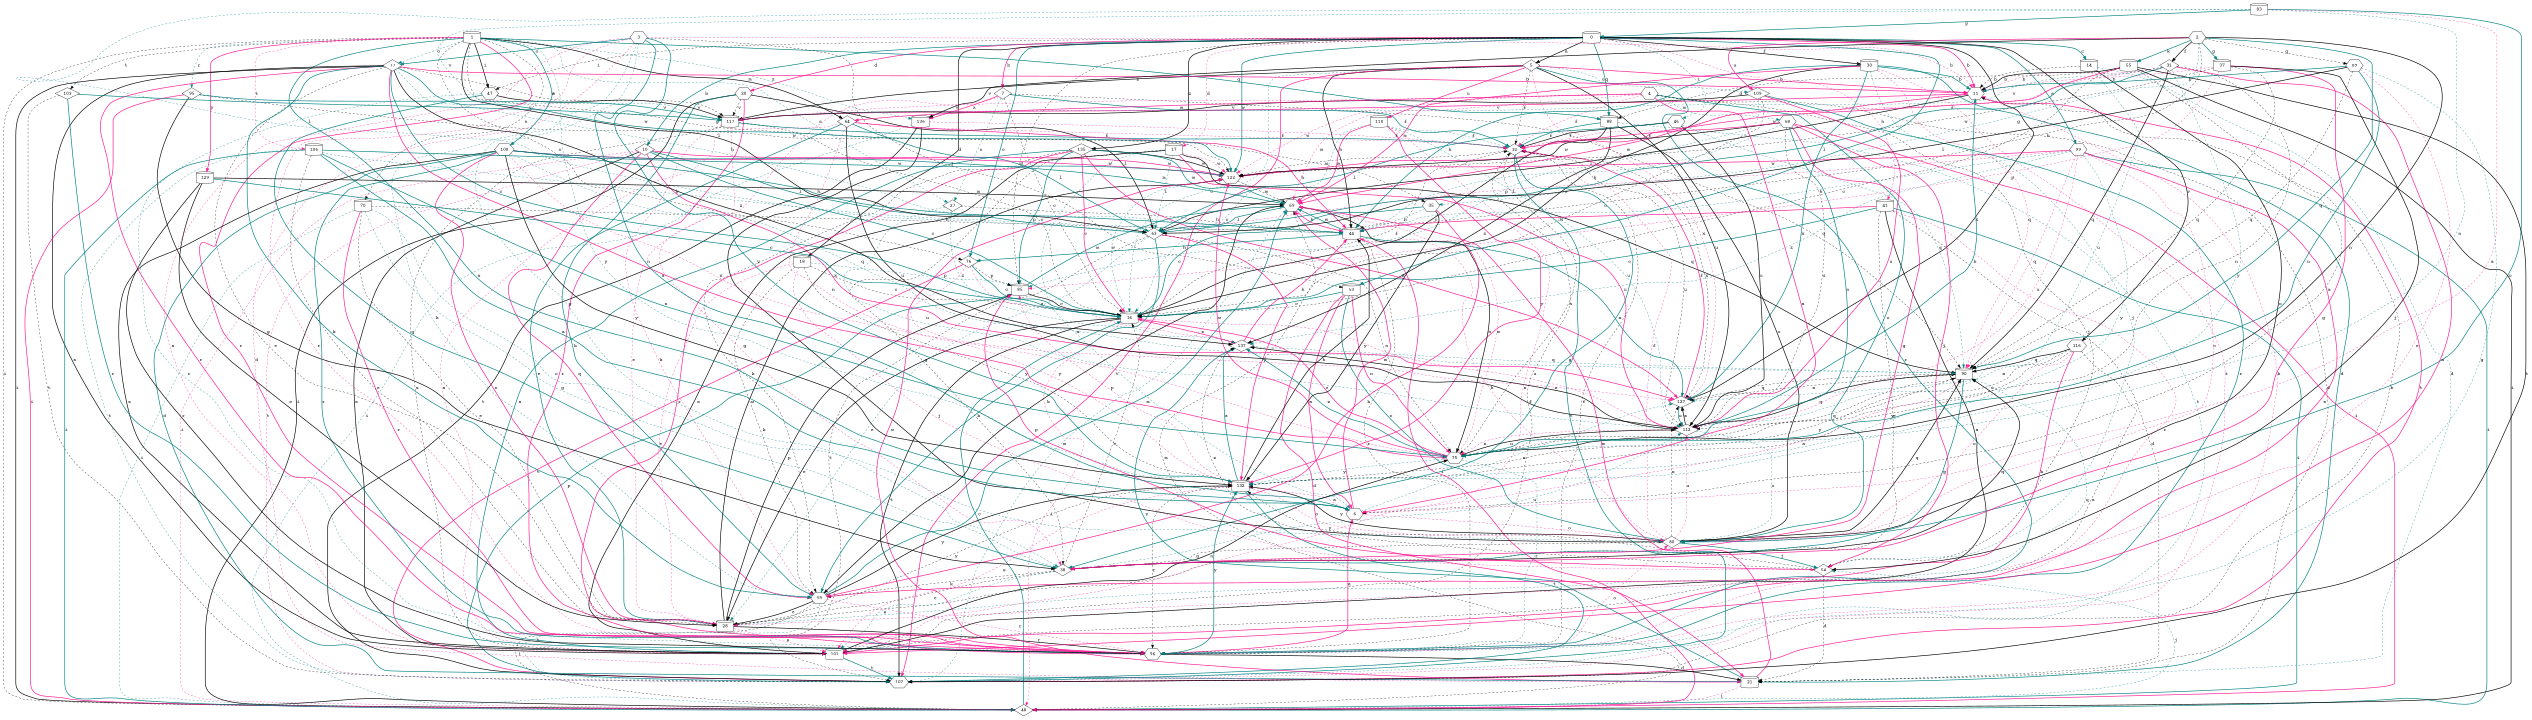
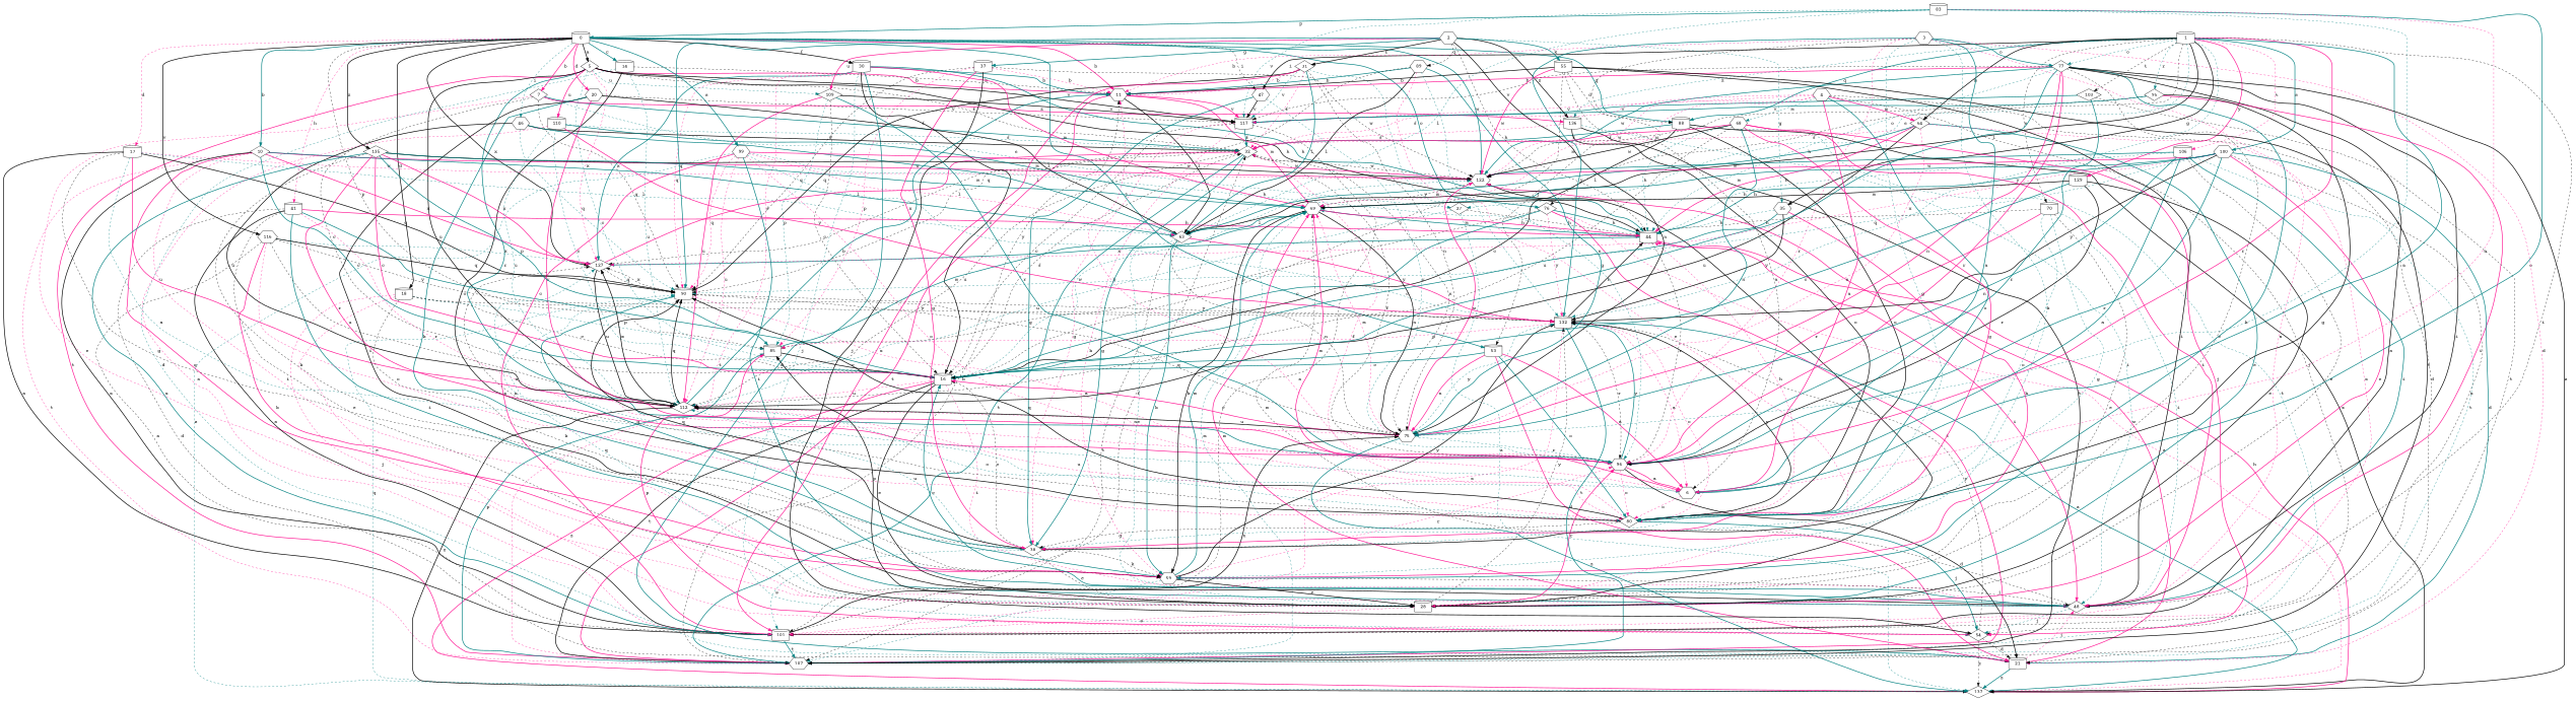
  strict digraph {
    fontname="Courier Prime"
    node [fontname="Courier Prime" shape=cylinder]
    edge [color=black fontname="Courier Prime" style=bold]
    5 [shape=diamond]
    0
    7 [shape=diamond]
    10 [shape=diamond]
    11 [shape=hexagon]
    14
    17
    18
    20 [shape=hexagon]
    30
    41
    46 [shape=hexagon]
    47 [shape=hexagon]
    53
    76 [shape=diamond]
    85
    88
    99 [shape=hexagon]
    116 [shape=hexagon]
    122 [shape=hexagon]
    127 [shape=diamond]
    135 [shape=diamond]
    96 [shape=hexagon]
    44
    109 [shape=diamond]
    32 [shape=diamond]
    117
    16
    107 [shape=hexagon]
    110
    112 [shape=diamond]
    27 [shape=diamond]
    136
    90
    28
    48 [shape=diamond]
    63 [shape=diamond]
    59 [shape=hexagon]
    101
    69 [shape=hexagon]
    21
    80 [shape=diamond]
    6 [shape=hexagon]
    38 [shape=diamond]
    132
    54 [shape=diamond]
    75 [shape=hexagon]
    137 [shape=diamond]
    83
    1
    35 [shape=hexagon]
    64 [shape=diamond]
    70
    77 [shape=diamond]
    95 [shape=diamond]
    100 [shape=hexagon]
    103 [shape=diamond]
    106
    129
    2 [shape=hexagon]
    31 [shape=diamond]
    37
    55
    89 [shape=hexagon]
    3 [shape=hexagon]
    4 [shape=hexagon]
    68 [shape=hexagon]
    5 -> 11 [color=deeppink label=b]
    5 -> 127 [color=deeppink label=x style=dashed]
    5 -> 96 [color=teal label=r]
    5 -> 44 [label=h]
    5 -> 109 [color=teal label=u style=dashed]
    5 -> 32 [label=f style=dashed]
    5 -> 117 [label=v]
    5 -> 16 [color=teal label=c style=dashed]
    5 -> 107 [color=deeppink label=t]
    5 -> 110 [color=deeppink label=u]
    5 -> 112 [label=u]
    0 -> 5 [label=a]
    0 -> 7 [color=deeppink label=b]
    0 -> 10 [color=teal label=b]
    0 -> 11 [color=deeppink label=b]
    0 -> 14 [color=teal label=c]
    0 -> 17 [color=deeppink label=d style=dashed]
    0 -> 18 [label=d]
    0 -> 20 [color=deeppink label=d]
    0 -> 30 [label=f]
    0 -> 41 [color=deeppink label=h style=dashed]
    0 -> 46 [color=teal label=i style=dashed]
    0 -> 47 [label=i style=dashed]
    0 -> 53 [color=teal label=j]
    0 -> 76 [color=teal label=o]
    0 -> 85 [label=p style=dashed]
    0 -> 88 [color=teal label=q]
    0 -> 99 [color=teal label=s]
    0 -> 116 [label=v]
    0 -> 122 [color=teal label=w]
    0 -> 127 [label=x]
    0 -> 135 [label=z]
    7 -> 32 [color=teal label=f]
    7 -> 16 [label=c style=dashed]
    7 -> 27 [color=teal label=e style=dashed]
    7 -> 136 [color=deeppink label=z]
    7 -> 90 [label=q style=dashed]
    7 -> 28 [color=deeppink label=e style=dashed]
    10 -> 122 [color=deeppink label=w]
    10 -> 127 [color=deeppink label=x]
    10 -> 16 [color=teal label=c]
    10 -> 107 [color=deeppink label=t style=dashed]
    10 -> 48 [color=deeppink label=i style=dashed]
    10 -> 63 [color=teal label=l]
    10 -> 59 [color=deeppink label=q]
    10 -> 101 [label=s]
    11 -> 117 [color=deeppink label=v]
    11 -> 107 [color=deeppink label=t]
    11 -> 63 [label=l]
    11 -> 69 [color=deeppink label=m]
    14 -> 11 [label=b style=dashed]
    14 -> 112 [color=teal label=u style=dashed]
    14 -> 21 [color=teal label=d style=dashed]
    14 -> 80 [label=o]
    17 -> 122 [color=deeppink label=w style=dashed]
    17 -> 112 [color=deeppink label=u]
    17 -> 90 [label=q]
    17 -> 63 [color=teal label=l style=dashed]
    17 -> 101 [label=s]
    17 -> 6 [color=teal label=a style=dashed]
    17 -> 38 [label=g style=dashed]
    18 -> 85 [color=teal label=p style=dashed]
    18 -> 16 [label=c style=dashed]
    18 -> 28 [color=deeppink label=e style=dashed]
    18 -> 59 [label=k style=dashed]
    18 -> 132 [label=y style=dashed]
    18 -> 54 [color=deeppink label=j style=dashed]
    20 -> 96 [color=deeppink label=r]
    20 -> 117 [label=v style=dashed]
    20 -> 48 [label=i]
    20 -> 63 [label=l]
    20 -> 59 [color=teal label=k]
    30 -> 11 [color=teal label=b]
    30 -> 127 [color=teal label=x]
    30 -> 44 [color=teal label=h]
    30 -> 16 [label=c]
    30 -> 107 [color=deeppink label=t style=dashed]
    30 -> 90 [color=deeppink label=q style=dashed]
    30 -> 69 [color=deeppink label=m]
    30 -> 21 [color=teal label=d]
    30 -> 54 [color=teal label=j style=dashed]
    41 -> 96 [color=deeppink label=r style=dashed]
    41 -> 44 [color=deeppink label=h]
    41 -> 16 [color=teal label=c]
    41 -> 28 [label=e style=dashed]
    41 -> 48 [color=teal label=i]
    41 -> 101 [label=s]
    41 -> 21 [label=d style=dashed]
    46 -> 32 [label=f]
    46 -> 112 [label=u]
    46 -> 90 [color=teal label=q style=dashed]
    46 -> 63 [color=teal label=l]
    47 -> 96 [color=teal label=r style=dashed]
    47 -> 117 [label=v]
    47 -> 38 [color=teal label=g]
    53 -> 16 [color=teal label=c]
    53 -> 21 [color=deeppink label=d]
    53 -> 80 [color=teal label=o]
    53 -> 6 [color=deeppink label=a]
    53 -> 75 [color=deeppink label=n]
    76 -> 85 [label=p style=dashed]
-   44 -> 76 [color=teal label=h]
+   76 -> 44 [color=teal label=h]
    76 -> 16 [color=teal label=c]
    76 -> 107 [color=deeppink label=t]
    76 -> 132 [color=deeppink label=y style=dashed]
    76 -> 137 [color=deeppink label=z style=dashed]
    85 -> 16 [label=c]
    85 -> 69 [color=teal label=m]
    88 -> 32 [color=teal label=f]
    88 -> 16 [label=c]
    88 -> 107 [color=teal label=t style=dashed]
    88 -> 80 [label=o]
    88 -> 137 [label=z]
    99 -> 122 [color=deeppink label=w]
    99 -> 44 [color=teal label=h style=dashed]
    99 -> 112 [color=deeppink label=u style=dashed]
    99 -> 90 [color=deeppink label=q style=dashed]
    99 -> 48 [color=teal label=i]
    99 -> 63 [color=deeppink label=l style=dashed]
    99 -> 101 [color=deeppink label=s]
    99 -> 80 [color=deeppink label=o style=dashed]
    99 -> 132 [color=teal label=y style=dashed]
    99 -> 137 [color=teal label=z style=dashed]
    116 -> 127 [color=teal label=x style=dashed]
    116 -> 112 [label=u style=dashed]
    116 -> 90 [label=q]
    116 -> 59 [color=deeppink label=k]
    116 -> 101 [label=s style=dashed]
    116 -> 80 [color=deeppink label=o style=dashed]
    116 -> 132 [label=y style=dashed]
    122 -> 69 [label=m style=dashed]
    127 -> 32 [color=deeppink label=f]
-   127 -> 112 [color=teal label=u]
+   127 -> 112 [label=u]
    127 -> 90 [label=q style=dashed]
    135 -> 85 [color=teal label=p]
    135 -> 122 [label=w]
    135 -> 127 [color=deeppink label=x]
    135 -> 96 [color=deeppink label=r]
    135 -> 16 [color=deeppink label=c]
    135 -> 59 [label=k style=dashed]
    135 -> 101 [color=teal label=s]
    135 -> 69 [color=teal label=m]
    96 -> 11 [color=deeppink label=b style=dashed]
    96 -> 32 [label=f style=dashed]
    96 -> 21 [label=d]
    96 -> 80 [color=deeppink label=o style=dashed]
    96 -> 6 [color=deeppink label=a]
    96 -> 132 [color=teal label=y]
    44 -> 127 [color=teal label=x]
    44 -> 96 [label=r style=dashed]
    44 -> 48 [color=deeppink label=i]
    44 -> 69 [color=teal label=m]
    109 -> 85 [color=teal label=p style=dashed]
    109 -> 96 [color=teal label=r]
    109 -> 117 [label=v]
    109 -> 16 [label=c style=dashed]
    109 -> 112 [color=deeppink label=u]
    32 -> 122 [label=w style=dashed]
    32 -> 127 [label=x style=dashed]
    32 -> 107 [color=teal label=t]
    32 -> 112 [label=u style=dashed]
    32 -> 38 [color=teal label=g]
    32 -> 75 [label=n style=dashed]
    117 -> 32 [color=teal label=f]
    117 -> 16 [label=c style=dashed]
    117 -> 59 [color=deeppink label=k style=dashed]
    117 -> 101 [label=s style=dashed]
    117 -> 38 [color=deeppink label=g style=dashed]
    16 -> 122 [color=teal label=w style=dashed]
    16 -> 32 [label=f style=dashed]
    16 -> 107 [label=t]
    16 -> 112 [color=deeppink label=u style=dashed]
    16 -> 28 [label=e]
    16 -> 48 [color=deeppink label=i style=dashed]
    16 -> 137 [color=deeppink label=z]
    107 -> 11 [label=b style=dashed]
    107 -> 85 [color=teal label=p]
    107 -> 69 [color=teal label=m style=dashed]
    110 -> 32 [color=teal label=f style=dashed]
    110 -> 16 [color=teal label=c style=dashed]
    110 -> 112 [color=teal label=u style=dashed]
    110 -> 101 [color=deeppink label=s style=dashed]
-   110 -> 69 [color=deeppink label=m]
+   110 -> 69 [color=teal label=m]
    110 -> 132 [color=deeppink label=y]
    112 -> 11 [color=teal label=b]
    112 -> 127 [label=x]
    112 -> 90 [label=q]
    112 -> 80 [color=teal label=o style=dashed]
    112 -> 75 [color=deeppink label=n style=dashed]
    112 -> 137 [label=z]
    27 -> 44 [label=h style=dashed]
    27 -> 112 [color=teal label=u style=dashed]
    27 -> 137 [color=teal label=z style=dashed]
    136 -> 32 [color=deeppink label=f style=dashed]
    136 -> 107 [label=t]
    136 -> 48 [color=teal label=i style=dashed]
    136 -> 80 [label=o]
    90 -> 127 [label=x style=dashed]
    90 -> 6 [color=deeppink label=a style=dashed]
    90 -> 38 [color=teal label=g]
    90 -> 132 [label=y style=dashed]
    28 -> 85 [label=p]
    28 -> 122 [label=w]
-   28 -> 96 [label=r]
+   28 -> 96 [color=deeppink label=r]
    28 -> 90 [color=teal label=q style=dashed]
    28 -> 101 [color=deeppink label=s style=dashed]
    28 -> 132 [label=y style=dashed]
    48 -> 16 [color=teal label=c]
    48 -> 69 [label=m style=dashed]
    48 -> 54 [color=teal label=j style=dashed]
    63 -> 107 [label=t style=dashed]
    63 -> 28 [color=teal label=e style=dashed]
    63 -> 59 [color=teal label=k]
    63 -> 132 [color=deeppink label=y]
    63 -> 75 [label=n style=dashed]
    59 -> 96 [color=deeppink label=r style=dashed]
    59 -> 107 [color=teal label=t style=dashed]
    59 -> 28 [label=e]
    59 -> 48 [label=i style=dashed]
    59 -> 69 [color=teal label=m]
    59 -> 132 [label=y]
    101 -> 32 [label=f style=dashed]
    101 -> 107 [color=teal label=t]
    101 -> 75 [label=n]
    69 -> 44 [color=deeppink label=h]
    69 -> 63 [color=teal label=l]
    69 -> 59 [label=k]
    69 -> 75 [label=n]
    21 -> 122 [color=deeppink label=w]
    21 -> 48 [color=deeppink label=i style=dashed]
    21 -> 69 [color=deeppink label=m]
    21 -> 137 [color=teal label=z]
    80 -> 127 [label=x style=dashed]
    80 -> 44 [color=deeppink label=h style=dashed]
    80 -> 32 [color=deeppink label=f style=dashed]
    80 -> 112 [color=deeppink label=u style=dashed]
    80 -> 90 [label=q]
    80 -> 38 [label=g style=dashed]
    80 -> 132 [label=y]
    80 -> 54 [color=teal label=j]
    6 -> 127 [color=teal label=x style=dashed]
    6 -> 69 [color=deeppink label=m]
    6 -> 80 [color=deeppink label=o style=dashed]
    38 -> 16 [label=c style=dashed]
    38 -> 112 [color=teal label=u style=dashed]
    38 -> 90 [label=q]
    38 -> 28 [label=e style=dashed]
    38 -> 59 [label=k style=dashed]
    38 -> 101 [color=teal label=s style=dashed]
    132 -> 85 [color=deeppink label=p style=dashed]
    132 -> 96 [label=r style=dashed]
    132 -> 44 [label=h]
    132 -> 107 [color=teal label=t]
    132 -> 101 [color=deeppink label=s style=dashed]
    132 -> 80 [color=deeppink label=o style=dashed]
    132 -> 6 [color=deeppink label=a style=dashed]
    132 -> 137 [color=teal label=z]
    54 -> 85 [color=deeppink label=p]
    54 -> 21 [label=d style=dashed]
    54 -> 132 [label=y style=dashed]
    54 -> 137 [label=z style=dashed]
    75 -> 122 [color=deeppink label=w]
    75 -> 96 [color=teal label=r style=dashed]
    75 -> 16 [color=deeppink label=c]
    75 -> 112 [label=u]
    75 -> 90 [label=q style=dashed]
    75 -> 69 [color=deeppink label=m style=dashed]
    75 -> 132 [color=teal label=y style=dashed]
    75 -> 137 [color=teal label=z]
    137 -> 44 [color=deeppink label=h]
    137 -> 90 [color=teal label=q style=dashed]
    83 -> 0 [color=teal label=p]
    83 -> 117 [color=teal label=v style=dashed]
    83 -> 63 [color=teal label=l style=dashed]
    83 -> 80 [color=teal label=o]
    83 -> 6 [color=deeppink label=a style=dashed]
    83 -> 75 [color=teal label=n style=dashed]
    1 -> 47 [label=i]
    1 -> 76 [label=o style=dashed]
    1 -> 88 [color=teal label=q]
    1 -> 96 [color=deeppink label=r]
    1 -> 27 [color=teal label=e style=dashed]
    1 -> 136 [color=teal label=z style=dashed]
    1 -> 48 [label=i style=dashed]
    1 -> 63 [label=l]
    1 -> 6 [color=teal label=a]
    1 -> 132 [color=teal label=y style=dashed]
-   1 -> 35 [label=g style=dashed]
+   1 -> 35 [label=g]
    1 -> 64 [label=m]
    1 -> 70 [label=n style=dashed]
    1 -> 77 [color=teal label=o style=dashed]
    1 -> 95 [color=teal label=r style=dashed]
    1 -> 100 [color=teal label=s]
    1 -> 103 [label=t style=dashed]
    1 -> 106 [color=deeppink label=t style=dashed]
    1 -> 129 [color=deeppink label=y]
    35 -> 44 [color=teal label=h style=dashed]
    35 -> 16 [color=teal label=c]
    35 -> 59 [color=deeppink label=k]
    35 -> 132 [label=y]
    64 -> 44 [color=deeppink label=h]
    64 -> 32 [color=deeppink label=f style=dashed]
    64 -> 112 [label=u]
    64 -> 28 [color=teal label=e]
    64 -> 63 [color=teal label=l]
    64 -> 101 [color=deeppink label=s style=dashed]
    64 -> 75 [color=deeppink label=n style=dashed]
    70 -> 96 [color=deeppink label=r]
    70 -> 44 [label=h style=dashed]
    70 -> 28 [label=e style=dashed]
    70 -> 48 [color=teal label=i style=dashed]
    70 -> 80 [color=teal label=o style=dashed]
    70 -> 38 [color=teal label=g style=dashed]
    77 -> 11 [color=deeppink label=b]
    77 -> 122 [color=teal label=w]
    77 -> 96 [color=deeppink label=r]
    77 -> 44 [color=teal label=h style=dashed]
    77 -> 117 [label=v style=dashed]
    77 -> 16 [color=teal label=c]
    77 -> 28 [label=e style=dashed]
    77 -> 48 [label=i]
    77 -> 59 [color=teal label=k]
    77 -> 101 [label=s]
    77 -> 75 [color=deeppink label=n]
    77 -> 137 [label=z]
    95 -> 122 [label=w style=dashed]
    95 -> 117 [color=teal label=v]
    95 -> 48 [color=deeppink label=i]
    95 -> 38 [label=g]
    100 -> 122 [color=deeppink label=w]
    100 -> 127 [color=deeppink label=x style=dashed]
    100 -> 96 [color=teal label=r]
    100 -> 44 [color=teal label=h]
    100 -> 90 [color=teal label=q style=dashed]
    100 -> 28 [color=deeppink label=e]
-   100 -> 101 [label=s]
+   100 -> 101 [label=s style=dashed]
    100 -> 69 [color=teal label=m]
    100 -> 21 [color=teal label=d]
    100 -> 132 [label=y]
    103 -> 96 [color=teal label=r]
    103 -> 117 [color=teal label=v]
    103 -> 107 [label=t style=dashed]
    106 -> 122 [color=teal label=w]
    106 -> 44 [color=teal label=h style=dashed]
    106 -> 107 [color=teal label=t style=dashed]
    106 -> 28 [label=e style=dashed]
    106 -> 48 [color=teal label=i]
    106 -> 6 [color=teal label=a]
    106 -> 75 [color=teal label=n]
    129 -> 96 [label=r]
    129 -> 16 [color=teal label=c]
    129 -> 28 [label=e]
    129 -> 69 [label=m]
    2 -> 44 [label=h style=dashed]
    2 -> 109 [color=deeppink label=u]
    2 -> 136 [label=z]
    2 -> 90 [color=teal label=q]
    2 -> 75 [label=n]
    2 -> 35 [color=teal label=g style=dashed]
    2 -> 31 [label=f]
    2 -> 37 [color=teal label=g]
    2 -> 55 [color=teal label=k]
    2 -> 89 [label=q style=dashed]
    31 -> 11 [color=deeppink label=b style=dashed]
    31 -> 32 [color=deeppink label=f style=dashed]
    31 -> 117 [color=teal label=v style=dashed]
    31 -> 90 [label=q]
    31 -> 63 [color=teal label=l]
    31 -> 101 [color=deeppink label=s]
    31 -> 132 [color=teal label=y style=dashed]
    31 -> 75 [label=n style=dashed]
    37 -> 11 [color=deeppink label=b style=dashed]
    37 -> 85 [color=deeppink label=p style=dashed]
    37 -> 122 [label=w style=dashed]
    37 -> 90 [label=q style=dashed]
    37 -> 38 [color=deeppink label=g]
    37 -> 54 [label=j]
    55 -> 11 [label=b]
    55 -> 88 [label=d style=dashed]
    55 -> 122 [color=deeppink label=w]
    55 -> 16 [label=c style=dashed]
    55 -> 107 [label=t]
    55 -> 48 [label=i]
    55 -> 6 [label=a style=dashed]
    89 -> 11 [color=teal label=b]
    89 -> 96 [color=teal label=g style=dashed]
    89 -> 90 [label=q style=dashed]
    89 -> 28 [color=deeppink label=e style=dashed]
    89 -> 63 [label=l]
    89 -> 75 [color=teal label=n]
    3 -> 11 [color=deeppink label=b style=dashed]
    3 -> 53 [label=j style=dashed]
    3 -> 96 [color=deeppink label=r style=dashed]
    3 -> 59 [color=teal label=k style=dashed]
    3 -> 101 [color=deeppink label=s style=dashed]
    3 -> 21 [color=deeppink label=d style=dashed]
    3 -> 6 [color=teal label=a]
    3 -> 38 [color=teal label=g style=dashed]
    3 -> 132 [color=teal label=y]
    3 -> 77 [color=teal label=o]
    4 -> 122 [color=deeppink label=w style=dashed]
    4 -> 32 [color=deeppink label=f style=dashed]
    4 -> 117 [color=deeppink label=v style=dashed]
    4 -> 69 [color=deeppink label=m style=dashed]
    4 -> 21 [label=d style=dashed]
    4 -> 80 [color=teal label=o]
    4 -> 6 [color=deeppink label=a]
    4 -> 54 [label=j style=dashed]
    4 -> 64 [color=deeppink label=m]
    4 -> 68 [color=teal label=m style=dashed]
    68 -> 122 [label=w]
    68 -> 44 [color=teal label=h style=dashed]
    68 -> 32 [color=deeppink label=f]
    68 -> 112 [label=u style=dashed]
    68 -> 48 [color=deeppink label=i]
    68 -> 38 [color=deeppink label=g]
    68 -> 54 [color=deeppink label=j]
    68 -> 75 [color=teal label=n]
  }
